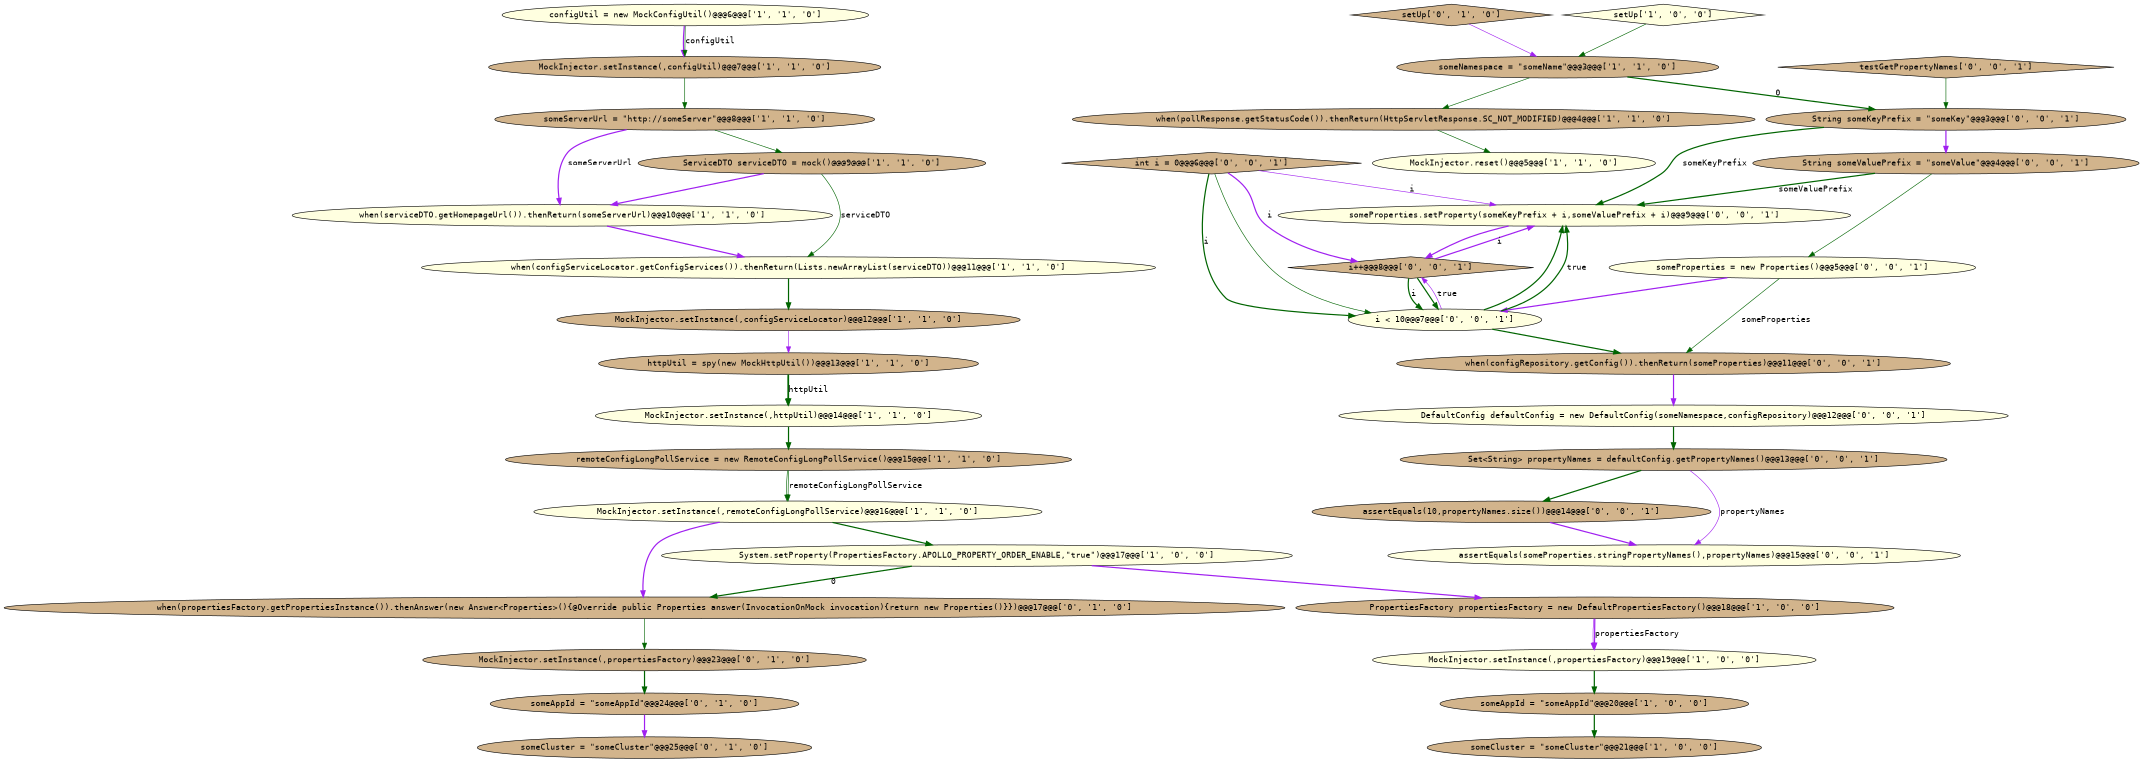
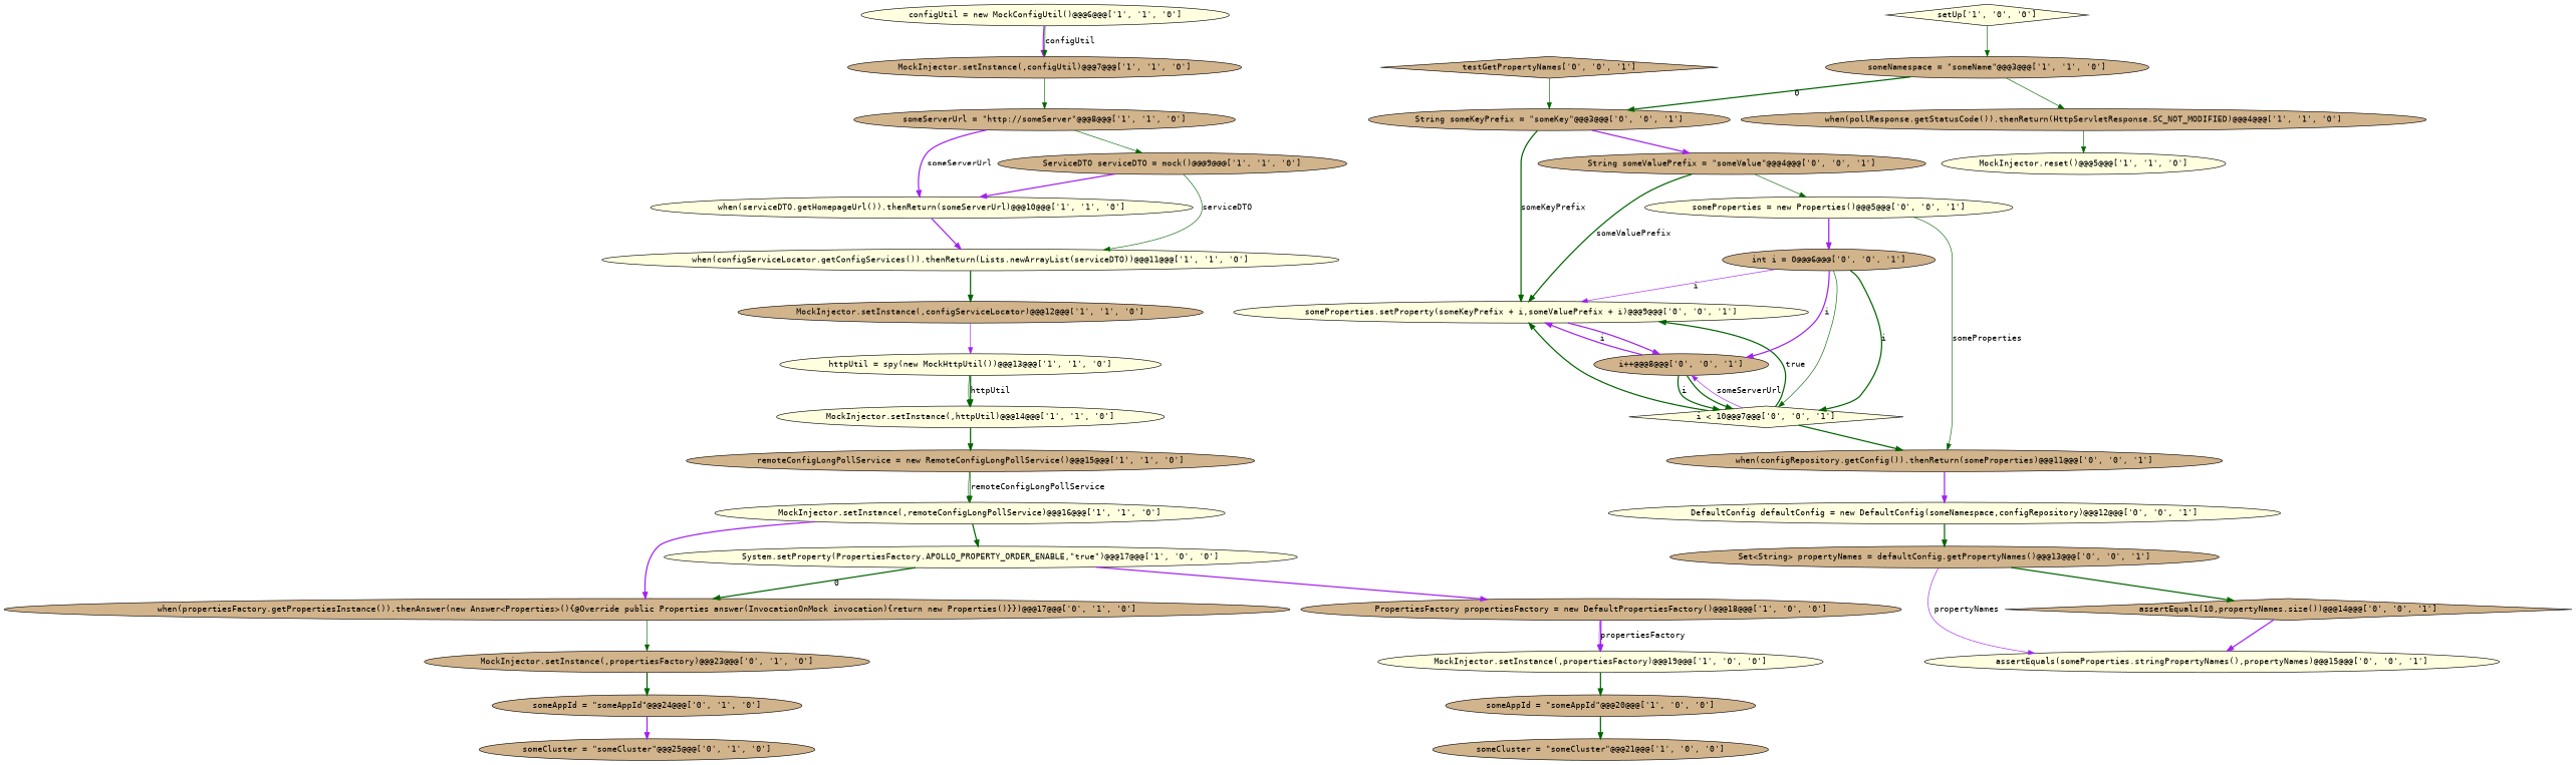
  digraph {
    fontname="DejaVu Sans Mono"
    node [fillcolor=tan fontname="DejaVu Sans Mono" shape=ellipse style=filled]
    edge [color=darkgreen fontname="DejaVu Sans Mono" style=bold]
    n1 [label="when(propertiesFactory.getPropertiesInstance()).thenAnswer(new Answer<Properties>(){@Override public Properties answer(InvocationOnMock invocation){return new Properties()}})@@@17@@@['0', '1', '0']"]
    n2 [label="MockInjector.setInstance(,propertiesFactory)@@@23@@@['0', '1', '0']"]
    n3 [label="someAppId = \"someAppId\"@@@24@@@['0', '1', '0']"]
    n4 [label="String someKeyPrefix = \"someKey\"@@@3@@@['0', '0', '1']"]
    n5 [label="String someValuePrefix = \"someValue\"@@@4@@@['0', '0', '1']"]
    n6 [fillcolor=lightyellow label="someProperties.setProperty(someKeyPrefix + i,someValuePrefix + i)@@@9@@@['0', '0', '1']"]
    n7 [fillcolor=lightyellow label="someProperties = new Properties()@@@5@@@['0', '0', '1']"]
-   n8 [label="i++@@@8@@@['0', '0', '1']" shape=diamond]
+   n8 [label="i++@@@8@@@['0', '0', '1']"]
    n9 [label="Set<String> propertyNames = defaultConfig.getPropertyNames()@@@13@@@['0', '0', '1']"]
-   n10 [label="assertEquals(10,propertyNames.size())@@@14@@@['0', '0', '1']"]
+   n10 [label="assertEquals(10,propertyNames.size())@@@14@@@['0', '0', '1']" shape=diamond]
    n11 [fillcolor=lightyellow label="assertEquals(someProperties.stringPropertyNames(),propertyNames)@@@15@@@['0', '0', '1']"]
-   n12 [label="setUp['0', '1', '0']" shape=diamond]
    n13 [label="someNamespace = \"someName\"@@@3@@@['1', '1', '0']"]
    n14 [label="when(pollResponse.getStatusCode()).thenReturn(HttpServletResponse.SC_NOT_MODIFIED)@@@4@@@['1', '1', '0']"]
    n15 [fillcolor=lightyellow label="configUtil = new MockConfigUtil()@@@6@@@['1', '1', '0']"]
    n16 [label="MockInjector.setInstance(,configUtil)@@@7@@@['1', '1', '0']"]
    n17 [label="someServerUrl = \"http://someServer\"@@@8@@@['1', '1', '0']"]
    n18 [fillcolor=lightyellow label="MockInjector.setInstance(,remoteConfigLongPollService)@@@16@@@['1', '1', '0']"]
    n19 [fillcolor=lightyellow label="System.setProperty(PropertiesFactory.APOLLO_PROPERTY_ORDER_ENABLE,\"true\")@@@17@@@['1', '0', '0']"]
    n20 [label="PropertiesFactory propertiesFactory = new DefaultPropertiesFactory()@@@18@@@['1', '0', '0']"]
-   n21 [fillcolor=lightyellow label="i < 10@@@7@@@['0', '0', '1']"]
+   n21 [fillcolor=lightyellow label="i < 10@@@7@@@['0', '0', '1']" shape=diamond]
    n22 [label="when(configRepository.getConfig()).thenReturn(someProperties)@@@11@@@['0', '0', '1']"]
    n23 [fillcolor=lightyellow label="DefaultConfig defaultConfig = new DefaultConfig(someNamespace,configRepository)@@@12@@@['0', '0', '1']"]
-   n24 [label="int i = 0@@@6@@@['0', '0', '1']" shape=diamond]
+   n24 [label="int i = 0@@@6@@@['0', '0', '1']"]
    n25 [fillcolor=lightyellow label="MockInjector.reset()@@@5@@@['1', '1', '0']"]
    n26 [label="MockInjector.setInstance(,configServiceLocator)@@@12@@@['1', '1', '0']"]
-   n27 [label="httpUtil = spy(new MockHttpUtil())@@@13@@@['1', '1', '0']"]
+   n27 [fillcolor=lightyellow label="httpUtil = spy(new MockHttpUtil())@@@13@@@['1', '1', '0']"]
    n28 [fillcolor=lightyellow label="MockInjector.setInstance(,httpUtil)@@@14@@@['1', '1', '0']"]
    n29 [fillcolor=lightyellow label="MockInjector.setInstance(,propertiesFactory)@@@19@@@['1', '0', '0']"]
    n30 [label="someAppId = \"someAppId\"@@@20@@@['1', '0', '0']"]
    n31 [label="someCluster = \"someCluster\"@@@21@@@['1', '0', '0']"]
    n32 [label="someCluster = \"someCluster\"@@@25@@@['0', '1', '0']"]
    n33 [fillcolor=lightyellow label="setUp['1', '0', '0']" shape=diamond]
    n34 [fillcolor=lightyellow label="when(configServiceLocator.getConfigServices()).thenReturn(Lists.newArrayList(serviceDTO))@@@11@@@['1', '1', '0']"]
    n35 [fillcolor=lightyellow label="when(serviceDTO.getHomepageUrl()).thenReturn(someServerUrl)@@@10@@@['1', '1', '0']"]
    n36 [label="ServiceDTO serviceDTO = mock()@@@9@@@['1', '1', '0']"]
    n37 [label="remoteConfigLongPollService = new RemoteConfigLongPollService()@@@15@@@['1', '1', '0']"]
    n38 [label="testGetPropertyNames['0', '0', '1']" shape=diamond]
    n1 -> n2 [style=solid]
    n2 -> n3
    n3 -> n32 [color=purple]
    n4 -> n5 [color=purple]
    n4 -> n6 [label=someKeyPrefix]
    n5 -> n6 [label=someValuePrefix]
    n5 -> n7 [style=solid]
    n6 -> n8 [color=purple]
    n7 -> n22 [label=someProperties style=solid]
-   n7 -> n21 [color=purple]
+   n7 -> n24 [color=purple]
    n8 -> n6 [color=purple label=i]
    n8 -> n21 [label=i]
    n8 -> n21
    n9 -> n10
    n9 -> n11 [color=purple label=propertyNames style=solid]
    n10 -> n11 [color=purple]
-   n12 -> n13 [color=purple style=solid]
    n13 -> n4 [label=0]
    n13 -> n14 [style=solid]
    n14 -> n25 [style=solid]
    n15 -> n16 [color=purple]
    n15 -> n16 [label=configUtil style=solid]
    n16 -> n17 [style=solid]
    n17 -> n35 [color=purple label=someServerUrl]
    n17 -> n36 [style=solid]
    n18 -> n1 [color=purple]
    n18 -> n19
    n19 -> n1 [label=0]
    n19 -> n20 [color=purple]
    n20 -> n29 [color=purple style=solid]
    n20 -> n29 [color=purple label=propertiesFactory]
    n21 -> n6
    n21 -> n6 [label=true]
-   n21 -> n8 [color=purple label=true style=solid]
+   n21 -> n8 [color=purple label=someServerUrl style=solid]
    n21 -> n22
    n22 -> n23 [color=purple]
    n23 -> n9
    n24 -> n6 [color=purple label=i style=solid]
    n24 -> n8 [color=purple label=i]
    n24 -> n21 [label=i]
    n24 -> n21 [style=solid]
    n26 -> n27 [color=purple style=solid]
    n27 -> n28 [style=solid]
    n27 -> n28 [label=httpUtil]
    n28 -> n37
    n29 -> n30
    n30 -> n31
    n33 -> n13 [style=solid]
    n34 -> n26
    n35 -> n34 [color=purple]
    n36 -> n34 [label=serviceDTO style=solid]
    n36 -> n35 [color=purple]
    n37 -> n18 [style=solid]
    n37 -> n18 [label=remoteConfigLongPollService style=solid]
    n38 -> n4 [style=solid]
  }
